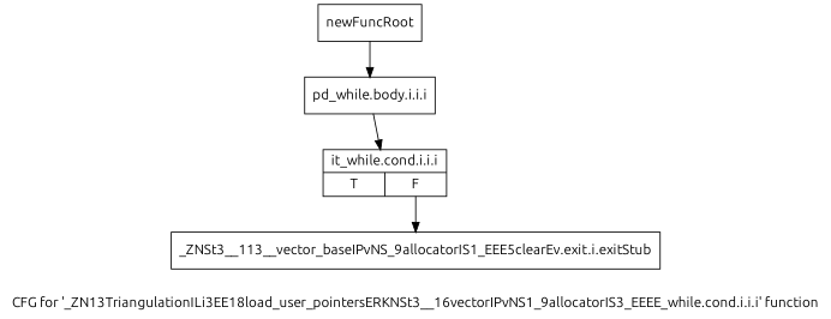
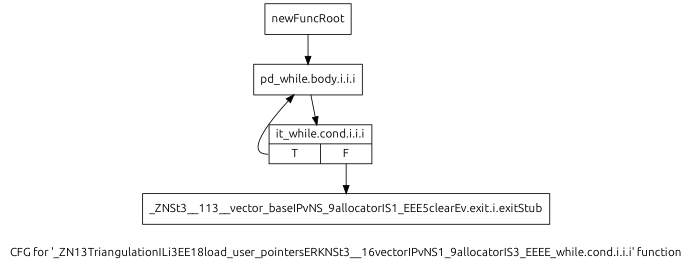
  digraph {
    fontname=Ubuntu
    label="CFG for '_ZN13TriangulationILi3EE18load_user_pointersERKNSt3__16vectorIPvNS1_9allocatorIS3_EEEE_while.cond.i.i.i' function"
    node [fontname=Ubuntu shape=record]
    edge [fontname=Ubuntu]
    n1 [label="{newFuncRoot}"]
    n2 [label="{pd_while.body.i.i.i}"]
    n3 [label="{it_while.cond.i.i.i|{<s0>T|<s1>F}}"]
    n4 [label="{_ZNSt3__113__vector_baseIPvNS_9allocatorIS1_EEE5clearEv.exit.i.exitStub}"]
    n1 -> n2
    n2 -> n3
+   n3 -> n2 [tailport=s0]
    n3 -> n4 [tailport=s1]
  }
